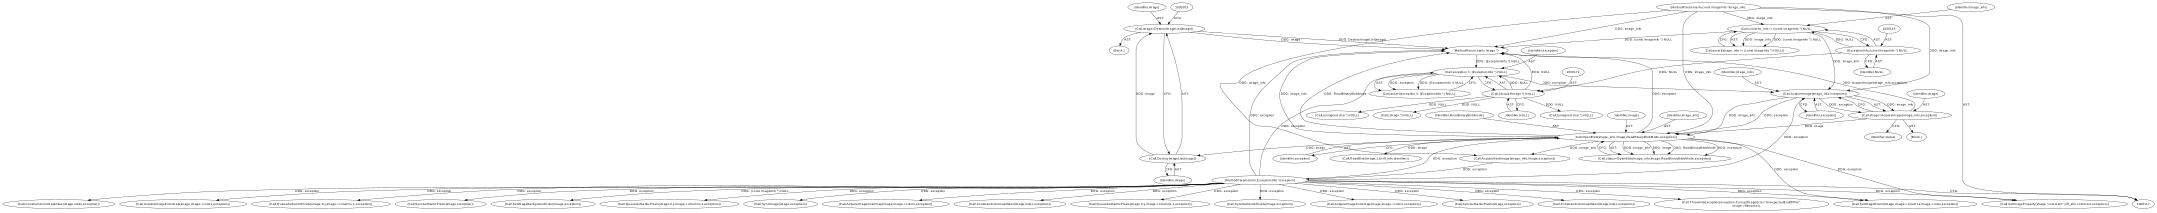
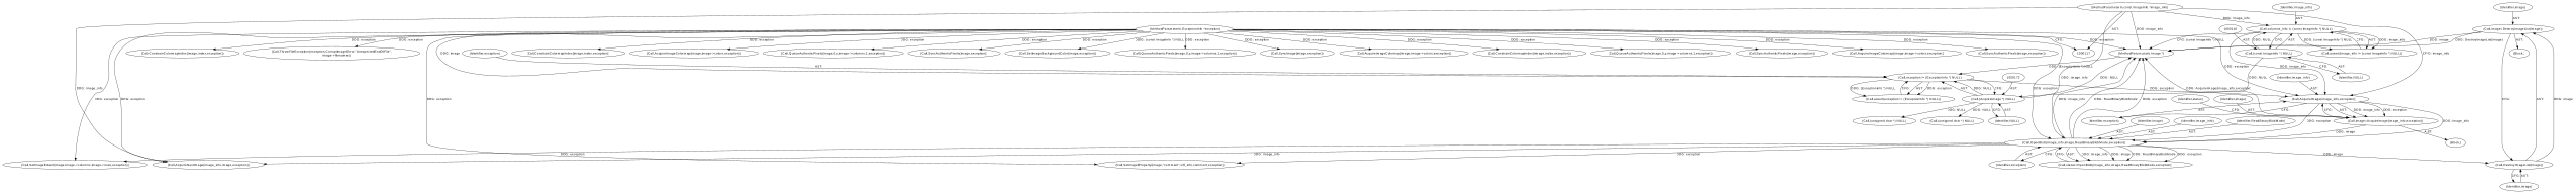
  digraph {
    fontname="Liberation Sans"
    node [fontname="Liberation Sans"]
    edge [fontname="Liberation Sans"]
    n1 [label="(Call,image=DestroyImageList(image))"]
    n2 [label="(Call,DestroyImageList(image))"]
    n3 [label="(MethodReturn,static Image *)"]
    n4 [label="(Block,)"]
    n5 [label="(Identifier,image)"]
    n6 [label="(Call,exception != (ExceptionInfo *) NULL)"]
    n7 [label="(Call,OpenBlob(image_info,image,ReadBinaryBlobMode,exception))"]
    n8 [label="(Identifier,exception)"]
    n9 [label="(Call,SetImageExtent(image,image->columns,image->rows,exception))"]
    n10 [label="(Call,SetImageProperty(image,\"comment\",viff_info.comment,exception))"]
    n11 [label="(Call,status=OpenBlob(image_info,image,ReadBinaryBlobMode,exception))"]
    n12 [label="(Call,AcquireNextImage(image_info,image,exception))"]
-   n13 [label="(Call,ReadBlob(image,1,&viff_info.identifier))"]
    n14 [label="(Call,AcquireImage(image_info,exception))"]
    n15 [label="(Call,image=AcquireImage(image_info,exception))"]
    n16 [label="(Identifier,exception)"]
    n17 [label="(Block,)"]
    n18 [label="(Call,columns_info != (const ImageInfo *) NULL)"]
-   n19 [label="(ExceptionInfo,(const ImageInfo *) NULL)"]
+   n19 [label="(Call,(const ImageInfo *) NULL)"]
    n20 [label="(Call,assert(image_info != (const ImageInfo *) NULL))"]
    n21 [label="(Call,(AcquireImage *) NULL)"]
    n22 [label="(Identifier,NULL)"]
    n23 [label="(MethodParameterIn,const ImageInfo *image_info)"]
    1000117
    n25 [label="(Identifier,NULL)"]
    n26 [label="(Call,(unsigned char *) NULL)"]
    n27 [label="(Call,(unsigned char *) NULL)"]
-   n28 [label="(Call,(Image *) NULL)"]
    n29 [label="(Call,assert(exception != (ExceptionInfo *) NULL))"]
    n30 [label="(MethodParameterIn,ExceptionInfo *exception)"]
    n31 [label="(Call,ConstrainColormapIndex(image,index,exception))"]
    n32 [label="(Call,AcquireImageColormap(image,image->colors,exception))"]
    n33 [label="(Call,QueueAuthenticPixels(image,0,y,image->columns,1,exception))"]
    n34 [label="(Call,SyncAuthenticPixels(image,exception))"]
    n35 [label="(Call,SetImageBackgroundColor(image,exception))"]
    n36 [label="(Call,QueueAuthenticPixels(image,0,y,image->columns,1,exception))"]
    n37 [label="(Call,SyncImage(image,exception))"]
    n38 [label="(Call,AcquireImageColormap(image,image->colors,exception))"]
    n39 [label="(Call,ConstrainColormapIndex(image,index,exception))"]
    n40 [label="(Call,QueueAuthenticPixels(image,0,y,image->columns,1,exception))"]
    n41 [label="(Call,SyncAuthenticPixels(image,exception))"]
    n42 [label="(Call,AcquireImageColormap(image,image->colors,exception))"]
    n43 [label="(Call,SyncAuthenticPixels(image,exception))"]
    n44 [label="(Call,ConstrainColormapIndex(image,index,exception))"]
    n45 [label="(Call,ThrowFileException(exception,CorruptImageError,\"UnexpectedEndOfFile\",\n          image->filename))"]
    n46 [label="(Identifier,image_info)"]
    n47 [label="(Identifier,ReadBinaryBlobMode)"]
    n48 [label="(Identifier,status)"]
    n49 [label="(Identifier,image)"]
    n50 [label="(Identifier,image_info)"]
    n51 [label="(Identifier,image)"]
    n52 [label="(Identifier,exception)"]
    n53 [label="(Identifier,image_info)"]
    n54 [label="(Identifier,image)"]
-   1000203
    1000145
    1000172
    n1 -> n2 [label="CFG: "]
    n1 -> n3 [label="DDG: DestroyImageList(image)"]
    n1 -> n3 [label="DDG: image"]
    n1 -> n4 [label="AST: "]
    n2 -> n1 [label="AST: "]
    n2 -> n1 [label="DDG: image"]
    n2 -> n5 [label="CFG: "]
    n3 -> n6 [label="DDG: (ExceptionInfo *) NULL"]
    n5 -> n2 [label="AST: "]
    n6 -> n14 [label="DDG: exception"]
    n6 -> n21 [label="CFG: "]
    n6 -> n29 [label="AST: "]
    n6 -> n29 [label="DDG: exception"]
    n6 -> n29 [label="DDG: (ExceptionInfo *) NULL"]
    n7 -> n2 [label="DDG: image"]
    n7 -> n3 [label="DDG: image_info"]
    n7 -> n3 [label="DDG: ReadBinaryBlobMode"]
    n7 -> n3 [label="DDG: exception"]
    n7 -> n8 [label="CFG: "]
    n7 -> n9 [label="DDG: exception"]
    n7 -> n10 [label="DDG: exception"]
    n7 -> n11 [label="AST: "]
    n7 -> n11 [label="DDG: image_info"]
    n7 -> n11 [label="DDG: image"]
    n7 -> n11 [label="DDG: ReadBinaryBlobMode"]
    n7 -> n11 [label="DDG: exception"]
    n7 -> n12 [label="DDG: image_info"]
-   n7 -> n13 [label="DDG: image"]
    n8 -> n7 [label="AST: "]
    n11 -> n7 [label="CFG: "]
    n14 -> n7 [label="DDG: image_info"]
    n14 -> n7 [label="DDG: exception"]
    n14 -> n15 [label="AST: "]
    n14 -> n15 [label="DDG: image_info"]
    n14 -> n15 [label="DDG: exception"]
    n14 -> n16 [label="CFG: "]
    n15 -> n3 [label="DDG: AcquireImage(image_info,exception)"]
    n15 -> n7 [label="DDG: image"]
    n15 -> n14 [label="CFG: "]
    n15 -> n17 [label="AST: "]
    n16 -> n14 [label="AST: "]
-   n18 -> n3 [label="DDG: (const ImageInfo *) NULL"]
+   n18 -> n3 [label="CFG: (const ImageInfo *) NULL"]
    n18 -> n14 [label="DDG: image_info"]
    n18 -> n19 [label="CFG: "]
    n18 -> n20 [label="AST: "]
    n18 -> n20 [label="DDG: image_info"]
    n18 -> n20 [label="DDG: (const ImageInfo *) NULL"]
    n19 -> n18 [label="AST: "]
    n19 -> n18 [label="DDG: NULL"]
    n19 -> n21 [label="DDG: NULL"]
    n19 -> n22 [label="CFG: "]
    n20 -> n18 [label="CFG: "]
    n21 -> n3 [label="DDG: NULL"]
    n21 -> n6 [label="AST: "]
    n21 -> n6 [label="DDG: NULL"]
    n21 -> n25 [label="CFG: "]
    n21 -> n26 [label="DDG: NULL"]
    n21 -> n27 [label="DDG: NULL"]
-   n21 -> n28 [label="DDG: NULL"]
    n22 -> n19 [label="AST: "]
    n23 -> n3 [label="DDG: image_info"]
    n23 -> n7 [label="DDG: image_info"]
    n23 -> n12 [label="DDG: image_info"]
-   n23 -> n14 [label="DDG: image_info"]
+   n23 -> n14 [label="CFG: image_info"]
    n23 -> n18 [label="DDG: image_info"]
    n23 -> 1000117 [label="AST: "]
    n25 -> n21 [label="AST: "]
    n29 -> n6 [label="CFG: "]
    n30 -> n3 [label="DDG: exception"]
-   n30 -> n6 [label="DDG: exception"]
+   n30 -> n6 [label="DDG: image"]
    n30 -> n7 [label="DDG: exception"]
    n30 -> n9 [label="DDG: exception"]
    n30 -> n10 [label="DDG: exception"]
-   n12 -> n30 [label="DDG: exception"]
+   n30 -> n12 [label="DDG: exception"]
    n30 -> n14 [label="DDG: exception"]
    n30 -> 1000117 [label="CFG: "]
    n30 -> n31 [label="DDG: exception"]
    n30 -> n32 [label="DDG: exception"]
    n30 -> n33 [label="DDG: exception"]
    n30 -> n34 [label="DDG: exception"]
    n30 -> n35 [label="DDG: (const ImageInfo *) NULL"]
    n30 -> n36 [label="DDG: exception"]
    n30 -> n37 [label="DDG: exception"]
    n30 -> n38 [label="DDG: exception"]
    n30 -> n39 [label="DDG: exception"]
    n30 -> n40 [label="DDG: exception"]
    n30 -> n41 [label="DDG: exception"]
    n30 -> n42 [label="DDG: exception"]
    n30 -> n43 [label="DDG: exception"]
    n30 -> n44 [label="DDG: exception"]
    n30 -> n45 [label="DDG: exception"]
    n46 -> n18 [label="AST: "]
    n47 -> n7 [label="AST: "]
-   n15 -> n48 [label="CFG: "]
+   n48 -> n15 [label="CFG: "]
    n49 -> n1 [label="AST: "]
    n50 -> n14 [label="AST: "]
    n51 -> n7 [label="AST: "]
    n52 -> n6 [label="AST: "]
    n53 -> n7 [label="AST: "]
    n54 -> n15 [label="AST: "]
-   1000203 -> n1 [label="CFG: "]
    1000145 -> n19 [label="AST: "]
    1000172 -> n21 [label="AST: "]
  }
